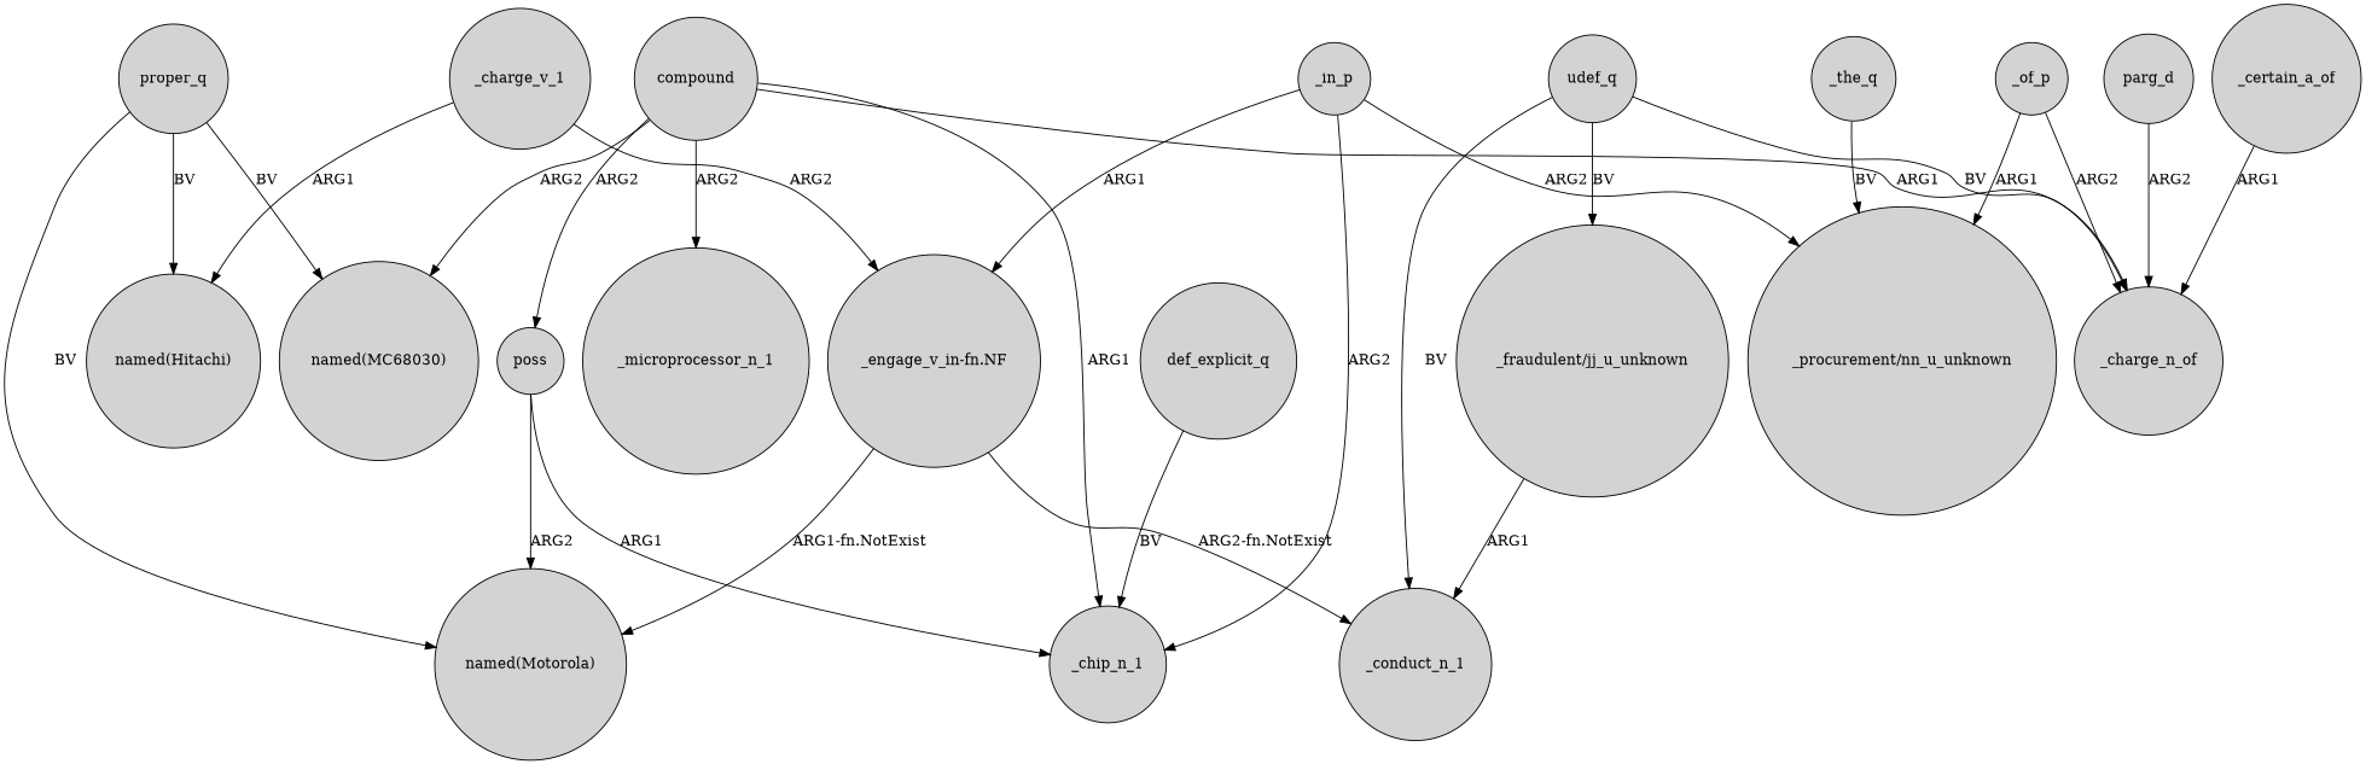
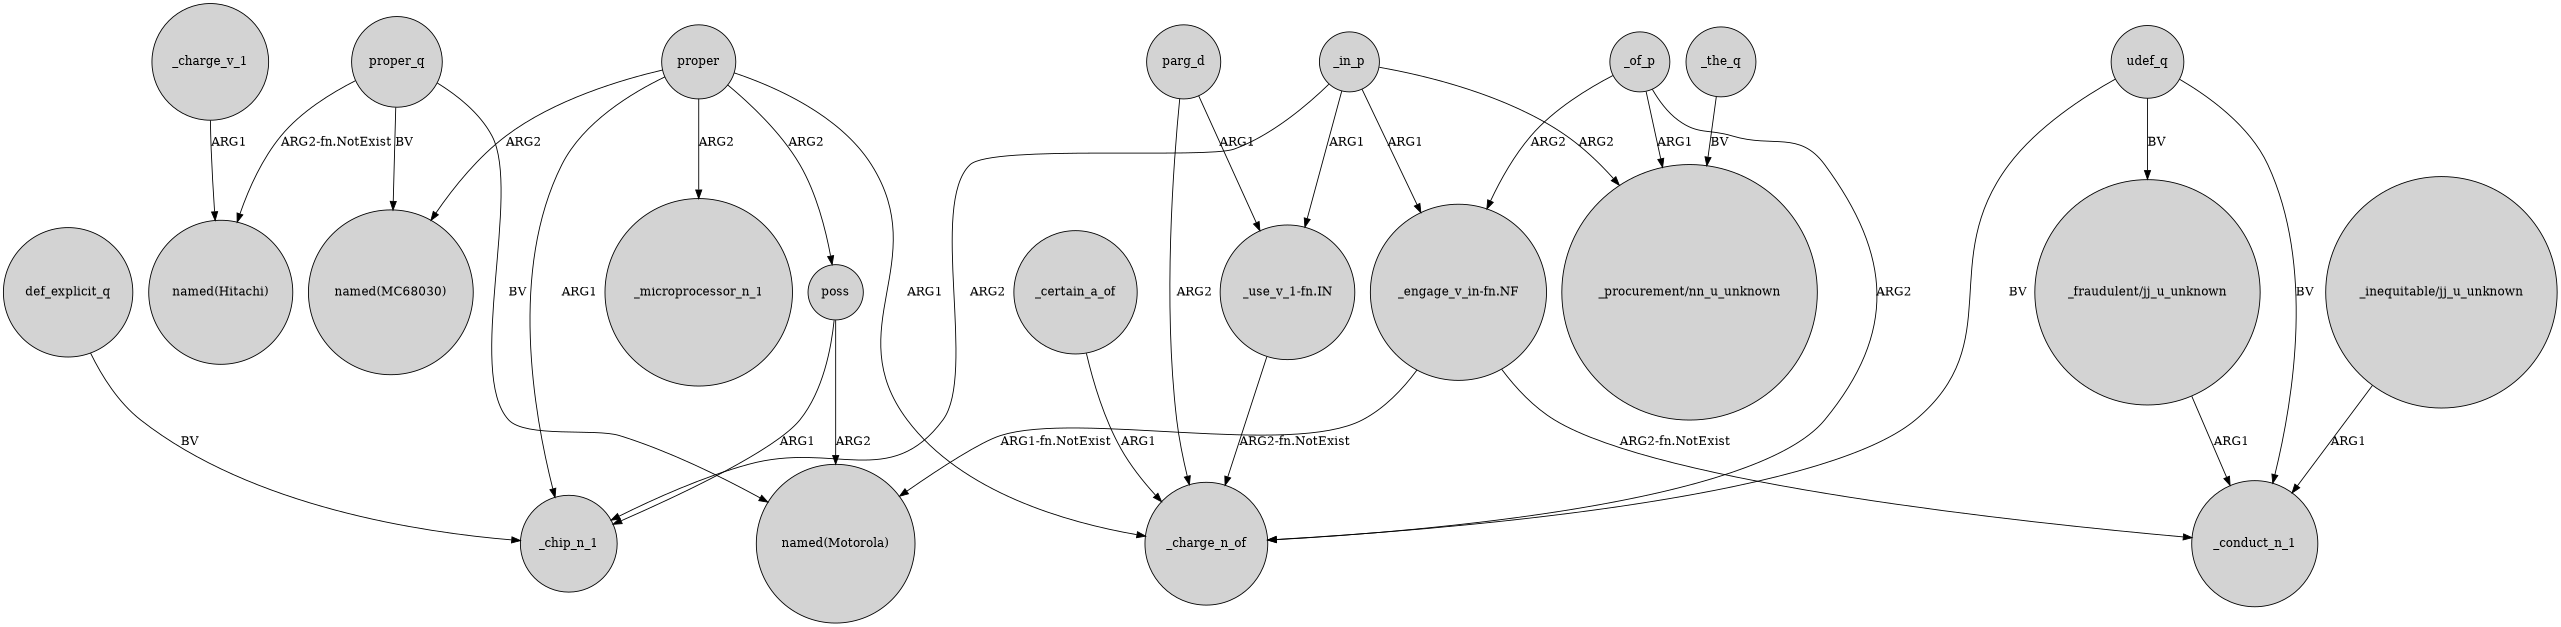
  digraph {
    node [shape=circle style=filled]
    _in_p
    "_engage_v_in-fn.NF"
    "_procurement/nn_u_unknown"
+   "_use_v_1-fn.IN"
    _chip_n_1
    "named(Motorola)"
    _conduct_n_1
    n8 [label=_charge_n_of]
    udef_q
    "_fraudulent/jj_u_unknown"
    proper_q
    "named(Hitachi)"
    "named(MC68030)"
    _of_p
-   compound
+   compound [label=proper]
    _microprocessor_n_1
    poss
    parg_d
+   "_inequitable/jj_u_unknown"
    _certain_a_of
    def_explicit_q
    _charge_v_1
    _the_q
    _in_p -> "_engage_v_in-fn.NF" [label=ARG1]
    _in_p -> "_procurement/nn_u_unknown" [label=ARG2]
+   _in_p -> "_use_v_1-fn.IN" [label=ARG1]
    _in_p -> _chip_n_1 [label=ARG2]
    "_engage_v_in-fn.NF" -> "named(Motorola)" [label="ARG1-fn.NotExist"]
    "_engage_v_in-fn.NF" -> _conduct_n_1 [label="ARG2-fn.NotExist"]
+   "_use_v_1-fn.IN" -> n8 [label="ARG2-fn.NotExist"]
    udef_q -> _conduct_n_1 [label=BV]
    udef_q -> n8 [label=BV]
    udef_q -> "_fraudulent/jj_u_unknown" [label=BV]
    "_fraudulent/jj_u_unknown" -> _conduct_n_1 [label=ARG1]
    proper_q -> "named(Motorola)" [label=BV]
-   proper_q -> "named(Hitachi)" [label=BV]
+   proper_q -> "named(Hitachi)" [label="ARG2-fn.NotExist"]
    proper_q -> "named(MC68030)" [label=BV]
    _of_p -> "_procurement/nn_u_unknown" [label=ARG1]
    _of_p -> n8 [label=ARG2]
    compound -> _chip_n_1 [label=ARG1]
    compound -> n8 [label=ARG1]
    compound -> "named(MC68030)" [label=ARG2]
    compound -> _microprocessor_n_1 [label=ARG2]
    compound -> poss [label=ARG2]
    poss -> _chip_n_1 [label=ARG1]
    poss -> "named(Motorola)" [label=ARG2]
+   parg_d -> "_use_v_1-fn.IN" [label=ARG1]
    parg_d -> n8 [label=ARG2]
+   "_inequitable/jj_u_unknown" -> _conduct_n_1 [label=ARG1]
    _certain_a_of -> n8 [label=ARG1]
    def_explicit_q -> _chip_n_1 [label=BV]
-   _charge_v_1 -> "_engage_v_in-fn.NF" [label=ARG2]
+   _of_p -> "_engage_v_in-fn.NF" [label=ARG2]
    _charge_v_1 -> "named(Hitachi)" [label=ARG1]
    _the_q -> "_procurement/nn_u_unknown" [label=BV]
  }
